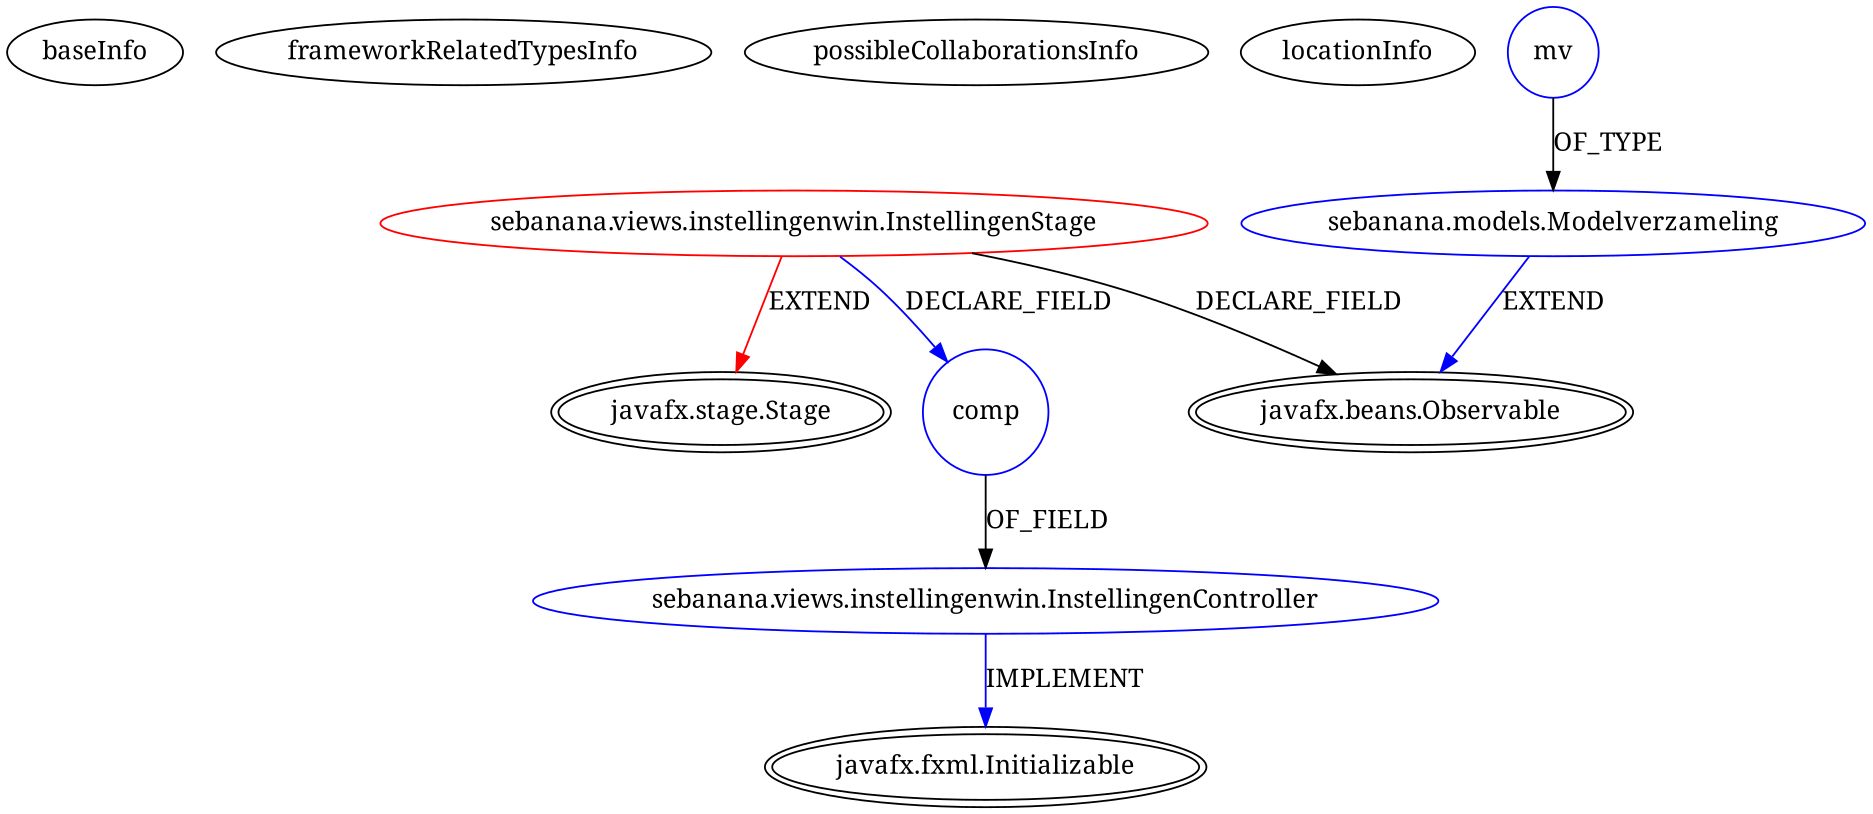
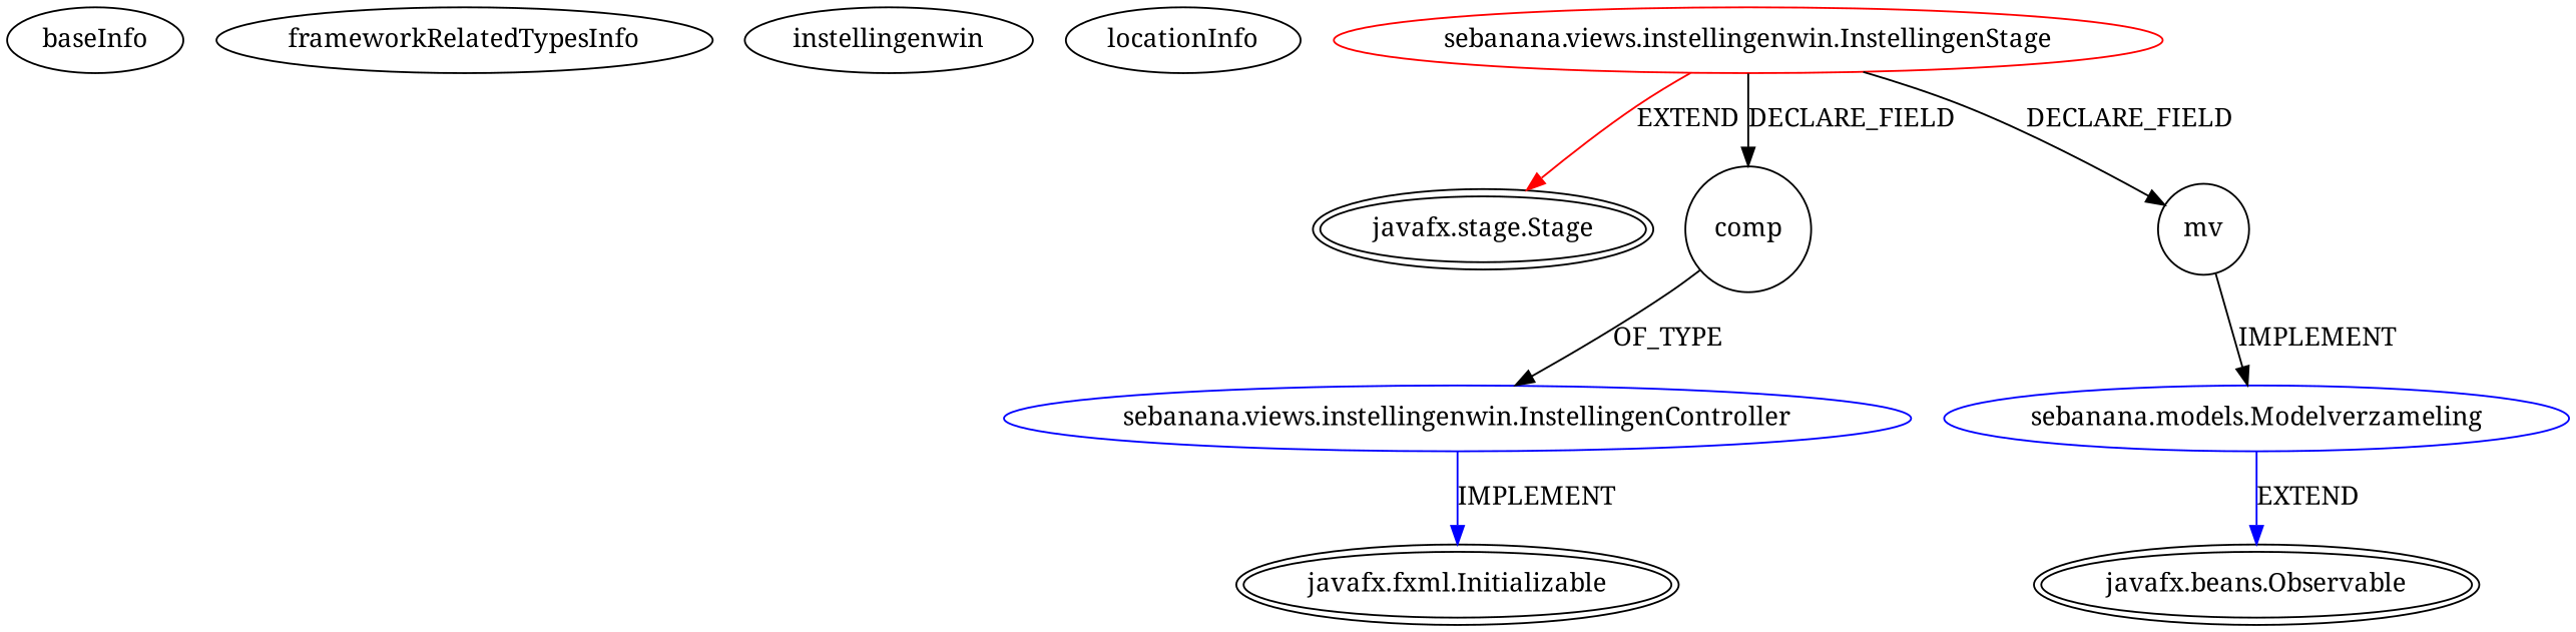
  digraph {
    fontname="Noto Serif"
    node [fontname="Noto Serif" isFrameworkType=false]
    edge [fontname="Noto Serif"]
    baseInfo [category=extension_graph graphId=4140 isAnonymous=false possibleRelation=true isFrameworkType=""]
    frameworkRelatedTypesInfo [0="javafx.stage.Stage" isFrameworkType=""]
-   possibleCollaborationsInfo [0="4140~FIELD_DECLARATION-~javafx.stage.Stage ~javafx.beans.Observable ~false~false" 1="4140~FIELD_DECLARATION-~javafx.stage.Stage ~javafx.fxml.Initializable ~false~false" isFrameworkType=""]
+   possibleCollaborationsInfo [0="4140~FIELD_DECLARATION-~javafx.stage.Stage ~javafx.beans.Observable ~false~false" 1="4140~FIELD_DECLARATION-~javafx.stage.Stage ~javafx.fxml.Initializable ~false~false" label=instellingenwin isFrameworkType=""]
    locationInfo [contextSignature=InstellingenStage filePath="/sebbafer-Sebanana/Sebanana-master/src/sebanana/views/instellingenwin/InstellingenStage.java" graphId=4140 projectName="sebbafer-Sebanana" isFrameworkType=""]
    n5 [color=red label="sebanana.views.instellingenwin.InstellingenStage" vertexType=ROOT_CLIENT_CLASS_DECLARATION]
    n6 [isFrameworkType=true label="javafx.stage.Stage" peripheries=2 vertexType=FRAMEWORK_CLASS_TYPE]
-   n7 [label=comp shape=circle vertexType=FIELD_DECLARATION color=blue]
-   n8 [label=mv shape=circle vertexType=FIELD_DECLARATION color=blue]
+   n7 [label=comp shape=circle vertexType=FIELD_DECLARATION]
+   n8 [label=mv shape=circle vertexType=FIELD_DECLARATION]
    n9 [color=blue label="sebanana.views.instellingenwin.InstellingenController" vertexType=REFERENCE_CLIENT_CLASS_DECLARATION]
    n10 [color=blue label="sebanana.models.Modelverzameling" vertexType=REFERENCE_CLIENT_CLASS_DECLARATION]
    n11 [isFrameworkType=true label="javafx.fxml.Initializable" peripheries=2 vertexType=FRAMEWORK_INTERFACE_TYPE]
    n12 [isFrameworkType=true label="javafx.beans.Observable" peripheries=2 vertexType=FRAMEWORK_INTERFACE_TYPE]
    n5 -> n6 [color=red label=EXTEND]
-   n5 -> n7 [label=DECLARE_FIELD color=blue]
-   n5 -> n12 [label=DECLARE_FIELD]
-   n7 -> n9 [label=OF_FIELD]
-   n8 -> n10 [label=OF_TYPE]
+   n5 -> n7 [label=DECLARE_FIELD]
+   n5 -> n8 [label=DECLARE_FIELD]
+   n7 -> n9 [label=OF_TYPE]
+   n8 -> n10 [label=IMPLEMENT]
    n9 -> n11 [color=blue label=IMPLEMENT]
    n10 -> n12 [color=blue label=EXTEND]
  }
